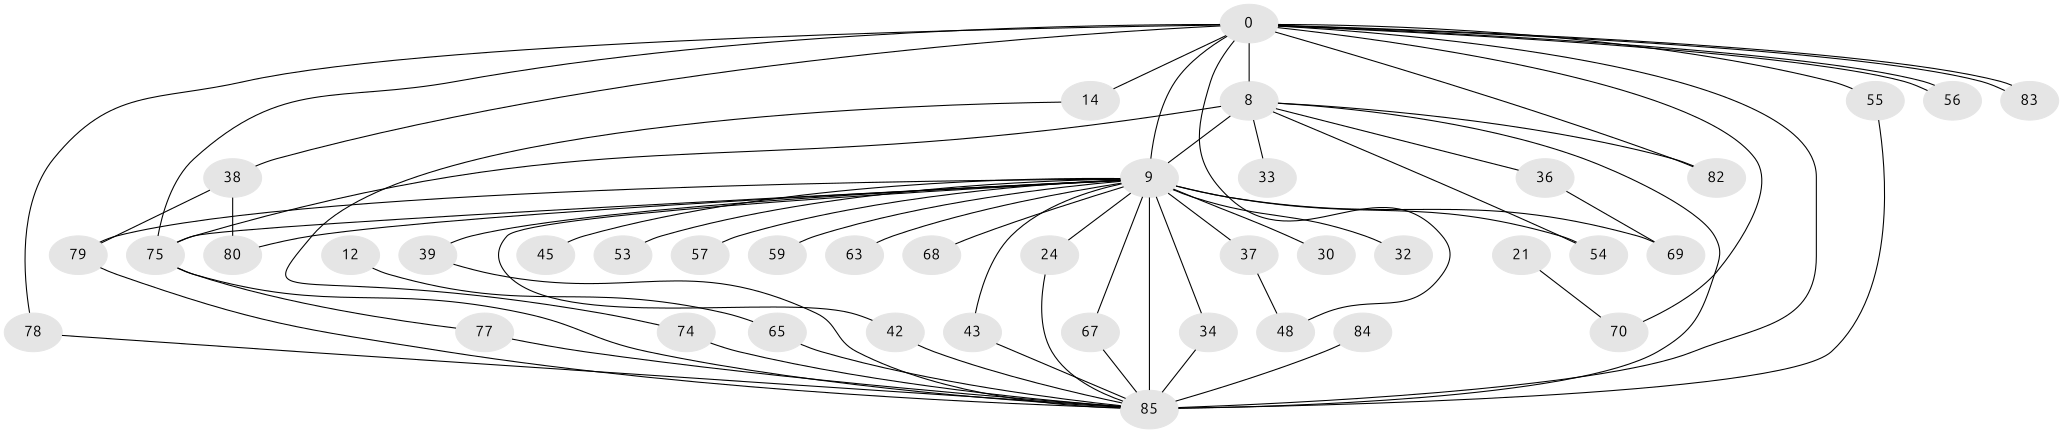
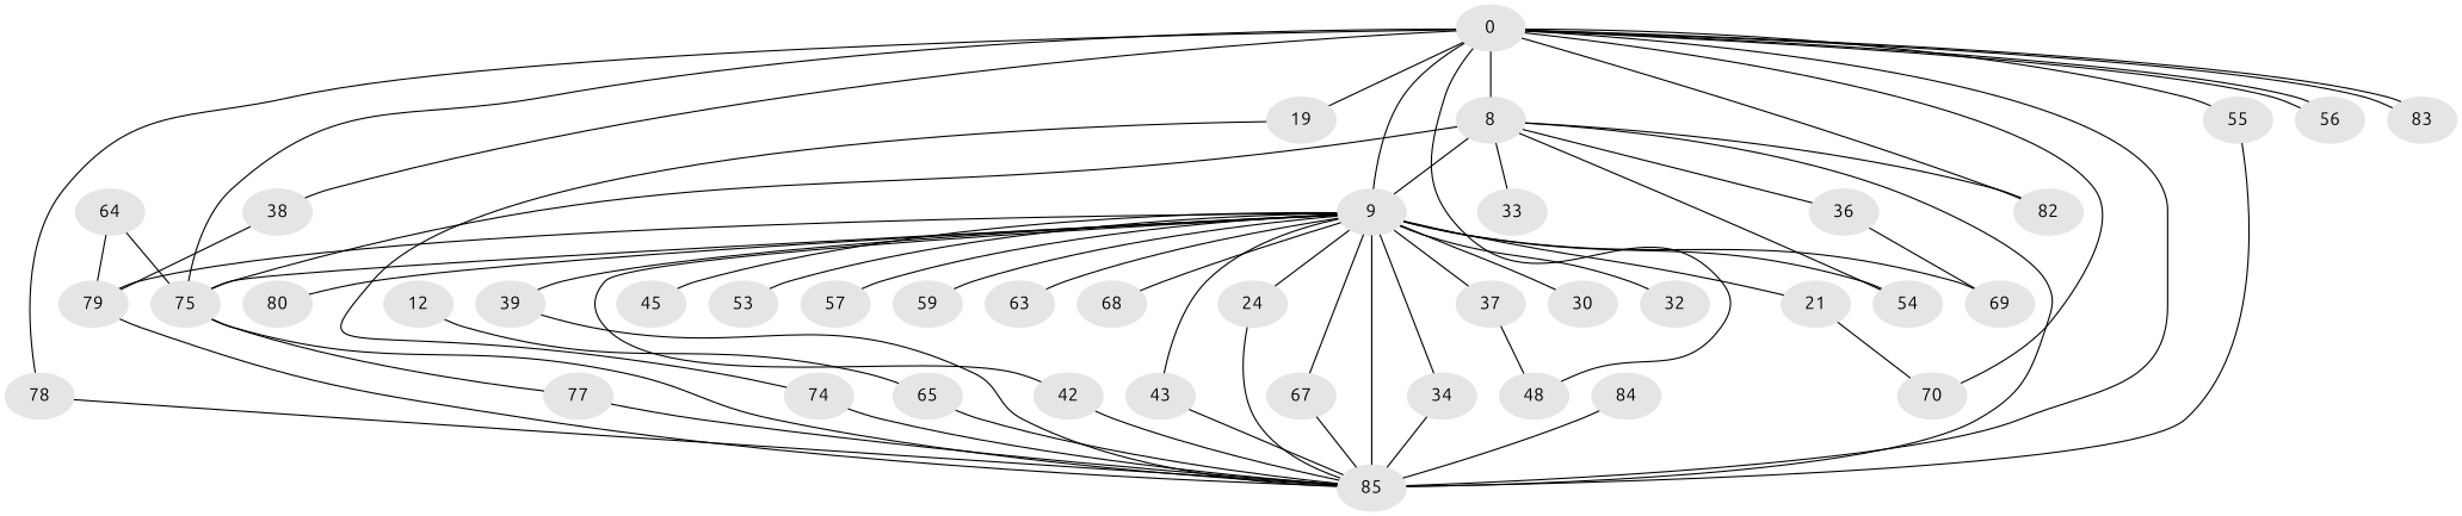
  graph {
    fontname=Ubuntu
    node [color=gray90 fontname=Ubuntu style=filled]
    edge [fontname=Ubuntu]
    n1 [label=0 super="+2"]
    8 [super="+7+6"]
    9 [super="+3+5"]
-   14
+   14 [label=19]
    n5 [label=56]
    38
    48
    55 [super="+20"]
    70
    75 [super="+51+35+27+60"]
    78 [super="+13"]
    82 [super="+52"]
    83
    85 [super="+16+58+81+61+24"]
    33
    36
    54
    21
    30
    32
    34
    37
    39 [super="+25"]
    42
    43
    n26 [label=24 super="+11"]
    45
    53
    57
    59
    63
    67
    68
    69 [super="+29"]
    79 [super="+62+71+72"]
    80 [super="+76"]
    74
    77
    12
    65
+   64
    84
    n1 -- 8 [weight=6]
    n1 -- 9 [weight=8]
    n1 -- 14 [weight=2]
    n1 -- n5
    n1 -- n5
    n1 -- 38
    n1 -- 48
    n1 -- 55 [weight=3]
    n1 -- 70
    n1 -- 75 [weight=2]
    n1 -- 78
    n1 -- 82
    n1 -- 83
    n1 -- 83
    n1 -- 85 [weight=6]
    8 -- 9 [weight=12]
    8 -- 75 [weight=5]
    8 -- 82
    8 -- 85 [weight=5]
    8 -- 33 [weight=2]
    8 -- 36
    8 -- 54
    9 -- 75 [weight=2]
    9 -- 85 [weight=10]
    9 -- 54
+   9 -- 21 [weight=2]
    9 -- 30 [weight=2]
    9 -- 32 [weight=2]
    9 -- 34
    9 -- 37 [weight=2]
    9 -- 39 [weight=2]
    9 -- 42
    9 -- 43
    9 -- n26 [weight=2]
    9 -- 45 [weight=2]
    9 -- 53
    9 -- 57 [weight=2]
    9 -- 59 [weight=2]
    9 -- 63 [weight=2]
    9 -- 67
    9 -- 68 [weight=2]
    9 -- 69 [weight=2]
    9 -- 79 [weight=4]
    9 -- 80 [weight=2]
    14 -- 74
    38 -- 79
-   38 -- 80
    55 -- 85 [weight=2]
    75 -- 85 [weight=2]
    75 -- 77
    78 -- 85
    36 -- 69
    21 -- 70
    34 -- 85
    37 -- 48
    39 -- 85
    42 -- 85
    43 -- 85
    n26 -- 85
    67 -- 85
    79 -- 85 [weight=3]
    74 -- 85
    77 -- 85
    12 -- 65
    65 -- 85 [weight=2]
+   64 -- 75
+   64 -- 79
    84 -- 85
  }
